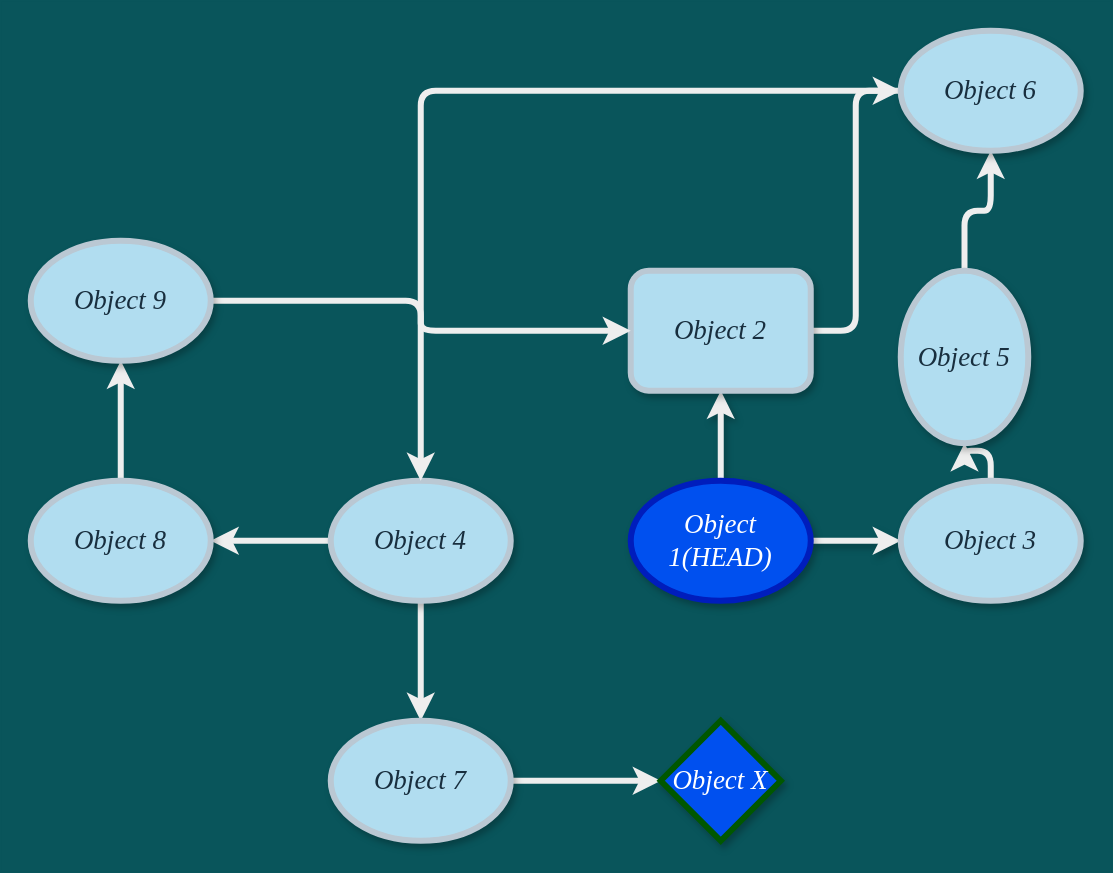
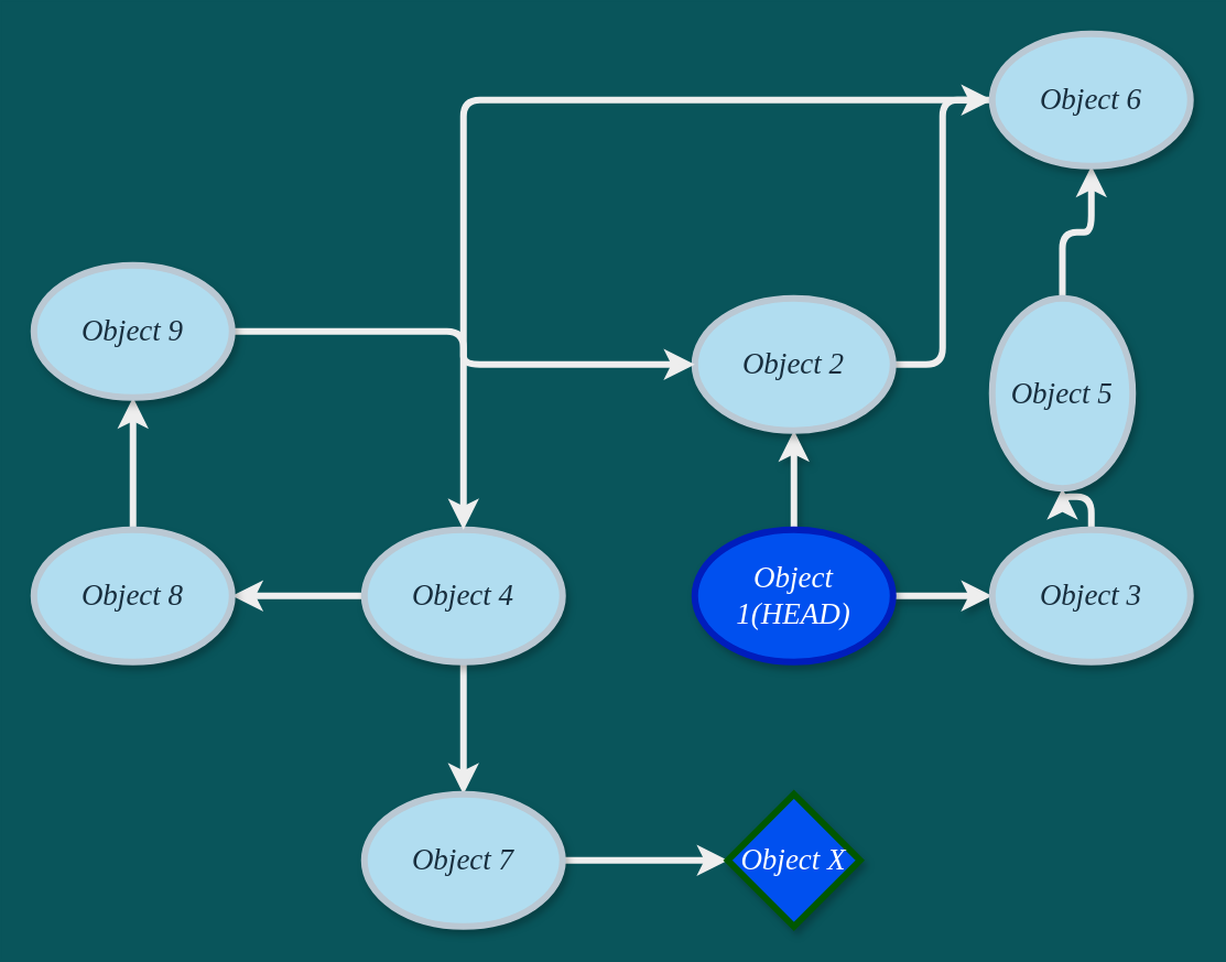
  <mxCell id="0" />
  <mxCell id="1" parent="0" />
  <mxCell id="2" style="edgeStyle=orthogonalEdgeStyle;rounded=0;orthogonalLoop=1;jettySize=auto;html=1;entryX=0.5;entryY=1;entryDx=0;entryDy=0;fontStyle=2;fontSize=18;verticalAlign=middle;horizontal=1;strokeColor=#EEEEEE;shadow=1;sketch=0;labelBackgroundColor=#09555B;fontColor=#FFFFFF;strokeWidth=4;fontFamily=Lucida Console;" edge="1" parent="1" source="4" target="6"><mxGeometry relative="1" as="geometry" /></mxCell>
  <mxCell id="3" value="" style="edgeStyle=orthogonalEdgeStyle;rounded=0;orthogonalLoop=1;jettySize=auto;html=1;fontStyle=2;fontSize=18;verticalAlign=middle;horizontal=1;strokeColor=#EEEEEE;shadow=1;sketch=0;labelBackgroundColor=#09555B;fontColor=#FFFFFF;strokeWidth=4;fontFamily=Lucida Console;" edge="1" parent="1" source="4" target="8"><mxGeometry relative="1" as="geometry" /></mxCell>
  <mxCell id="4" value="Object 1(HEAD)" style="ellipse;whiteSpace=wrap;html=1;fontStyle=2;fontSize=18;verticalAlign=middle;horizontal=1;strokeColor=#001DBC;shadow=1;sketch=0;fillColor=#0050ef;strokeWidth=4;fontColor=#ffffff;fontFamily=Lucida Console;" vertex="1" parent="1"><mxGeometry x="420" y="320" width="120" height="80" as="geometry" /></mxCell>
  <mxCell id="5" style="edgeStyle=orthogonalEdgeStyle;curved=0;rounded=1;sketch=0;orthogonalLoop=1;jettySize=auto;html=1;entryX=0;entryY=0.5;entryDx=0;entryDy=0;fontColor=#FFFFFF;strokeColor=#EEEEEE;strokeWidth=4;fontFamily=Lucida Console;" edge="1" parent="1" source="6" target="15"><mxGeometry relative="1" as="geometry" /></mxCell>
- <mxCell id="6" value="Object 2" style="whiteSpace=wrap;html=1;fontStyle=2;fontSize=18;verticalAlign=middle;horizontal=1;strokeColor=#BAC8D3;shadow=1;sketch=0;fillColor=#B1DDF0;fontColor=#182E3E;strokeWidth=4;fontFamily=Lucida Console;rounded=1;" vertex="1" parent="1"><mxGeometry x="420" y="180" width="120" height="80" as="geometry" /></mxCell>
+ <mxCell id="6" value="Object 2" style="ellipse;whiteSpace=wrap;html=1;fontStyle=2;fontSize=18;verticalAlign=middle;horizontal=1;strokeColor=#BAC8D3;shadow=1;sketch=0;fillColor=#B1DDF0;fontColor=#182E3E;strokeWidth=4;fontFamily=Lucida Console;" vertex="1" parent="1"><mxGeometry x="420" y="180" width="120" height="80" as="geometry" /></mxCell>
  <mxCell id="7" value="" style="edgeStyle=orthogonalEdgeStyle;curved=0;rounded=1;sketch=0;orthogonalLoop=1;jettySize=auto;html=1;fontColor=#FFFFFF;strokeColor=#EEEEEE;strokeWidth=4;fontFamily=Lucida Console;" edge="1" parent="1" source="8" target="13"><mxGeometry relative="1" as="geometry" /></mxCell>
  <mxCell id="8" value="Object 3" style="ellipse;whiteSpace=wrap;html=1;fontStyle=2;fontSize=18;verticalAlign=middle;horizontal=1;strokeColor=#BAC8D3;shadow=1;sketch=0;fillColor=#B1DDF0;fontColor=#182E3E;strokeWidth=4;fontFamily=Lucida Console;" vertex="1" parent="1"><mxGeometry x="600" y="320" width="120" height="80" as="geometry" /></mxCell>
  <mxCell id="9" value="" style="edgeStyle=orthogonalEdgeStyle;curved=0;rounded=1;sketch=0;orthogonalLoop=1;jettySize=auto;html=1;fontColor=#FFFFFF;strokeColor=#EEEEEE;strokeWidth=4;fontFamily=Lucida Console;" edge="1" parent="1" source="11" target="17"><mxGeometry relative="1" as="geometry" /></mxCell>
  <mxCell id="10" value="" style="edgeStyle=orthogonalEdgeStyle;curved=0;rounded=1;sketch=0;orthogonalLoop=1;jettySize=auto;html=1;fontColor=#FFFFFF;strokeColor=#EEEEEE;strokeWidth=4;fontFamily=Lucida Console;" edge="1" parent="1" source="11" target="20"><mxGeometry relative="1" as="geometry" /></mxCell>
  <mxCell id="11" value="Object 4" style="ellipse;whiteSpace=wrap;html=1;fontStyle=2;fontSize=18;verticalAlign=middle;horizontal=1;strokeColor=#BAC8D3;shadow=1;sketch=0;fillColor=#B1DDF0;fontColor=#182E3E;strokeWidth=4;fontFamily=Lucida Console;" vertex="1" parent="1"><mxGeometry x="220" y="320" width="120" height="80" as="geometry" /></mxCell>
  <mxCell id="12" value="" style="edgeStyle=orthogonalEdgeStyle;curved=0;rounded=1;sketch=0;orthogonalLoop=1;jettySize=auto;html=1;fontColor=#FFFFFF;strokeColor=#EEEEEE;strokeWidth=4;fontFamily=Lucida Console;" edge="1" parent="1" source="13" target="15"><mxGeometry relative="1" as="geometry" /></mxCell>
  <mxCell id="13" value="Object 5" style="ellipse;whiteSpace=wrap;html=1;fontStyle=2;fontSize=18;verticalAlign=middle;horizontal=1;strokeColor=#BAC8D3;shadow=1;sketch=0;fillColor=#B1DDF0;fontColor=#182E3E;strokeWidth=4;fontFamily=Lucida Console;" vertex="1" parent="1"><mxGeometry x="600" y="180" width="85" height="115" as="geometry" /></mxCell>
  <mxCell id="14" style="edgeStyle=orthogonalEdgeStyle;curved=0;rounded=1;sketch=0;orthogonalLoop=1;jettySize=auto;html=1;entryX=0.5;entryY=0;entryDx=0;entryDy=0;fontColor=#FFFFFF;strokeColor=#EEEEEE;strokeWidth=4;fontFamily=Lucida Console;" edge="1" parent="1" source="15" target="11"><mxGeometry relative="1" as="geometry" /></mxCell>
  <mxCell id="15" value="Object 6" style="ellipse;whiteSpace=wrap;html=1;fontStyle=2;fontSize=18;verticalAlign=middle;horizontal=1;strokeColor=#BAC8D3;shadow=1;sketch=0;fillColor=#B1DDF0;fontColor=#182E3E;strokeWidth=4;fontFamily=Lucida Console;" vertex="1" parent="1"><mxGeometry x="600" y="20" width="120" height="80" as="geometry" /></mxCell>
  <mxCell id="16" value="" style="edgeStyle=orthogonalEdgeStyle;curved=0;rounded=1;sketch=0;orthogonalLoop=1;jettySize=auto;html=1;fontColor=#FFFFFF;strokeColor=#EEEEEE;strokeWidth=4;fontFamily=Lucida Console;" edge="1" parent="1" source="17" target="18"><mxGeometry relative="1" as="geometry" /></mxCell>
  <mxCell id="17" value="Object 7" style="ellipse;whiteSpace=wrap;html=1;fontStyle=2;fontSize=18;verticalAlign=middle;horizontal=1;strokeColor=#BAC8D3;shadow=1;sketch=0;fillColor=#B1DDF0;fontColor=#182E3E;strokeWidth=4;fontFamily=Lucida Console;" vertex="1" parent="1"><mxGeometry x="220" y="480" width="120" height="80" as="geometry" /></mxCell>
  <mxCell id="18" value="Object X" style="rhombus;whiteSpace=wrap;html=1;shadow=1;fontSize=18;fontColor=#ffffff;fontStyle=2;strokeColor=#005700;strokeWidth=4;fillColor=#0050ef;sketch=0;fontFamily=Lucida Console;" vertex="1" parent="1"><mxGeometry x="440" y="480" width="80" height="80" as="geometry" /></mxCell>
  <mxCell id="19" value="" style="edgeStyle=orthogonalEdgeStyle;curved=0;rounded=1;sketch=0;orthogonalLoop=1;jettySize=auto;html=1;fontColor=#FFFFFF;strokeColor=#EEEEEE;strokeWidth=4;fontFamily=Lucida Console;" edge="1" parent="1" source="20" target="22"><mxGeometry relative="1" as="geometry" /></mxCell>
  <mxCell id="20" value="Object 8" style="ellipse;whiteSpace=wrap;html=1;fontStyle=2;fontSize=18;verticalAlign=middle;horizontal=1;strokeColor=#BAC8D3;shadow=1;sketch=0;fillColor=#B1DDF0;fontColor=#182E3E;strokeWidth=4;fontFamily=Lucida Console;" vertex="1" parent="1"><mxGeometry x="20" y="320" width="120" height="80" as="geometry" /></mxCell>
  <mxCell id="21" style="edgeStyle=orthogonalEdgeStyle;sketch=0;orthogonalLoop=1;jettySize=auto;html=1;entryX=0;entryY=0.5;entryDx=0;entryDy=0;fontColor=#FFFFFF;strokeColor=#EEEEEE;strokeWidth=4;rounded=1;jumpStyle=none;fontFamily=Lucida Console;" edge="1" parent="1" source="22" target="6"><mxGeometry relative="1" as="geometry" /></mxCell>
  <mxCell id="22" value="Object 9" style="ellipse;whiteSpace=wrap;html=1;fontStyle=2;fontSize=18;verticalAlign=middle;horizontal=1;strokeColor=#BAC8D3;shadow=1;sketch=0;fillColor=#B1DDF0;fontColor=#182E3E;strokeWidth=4;fontFamily=Lucida Console;" vertex="1" parent="1"><mxGeometry x="20" y="160" width="120" height="80" as="geometry" /></mxCell>
